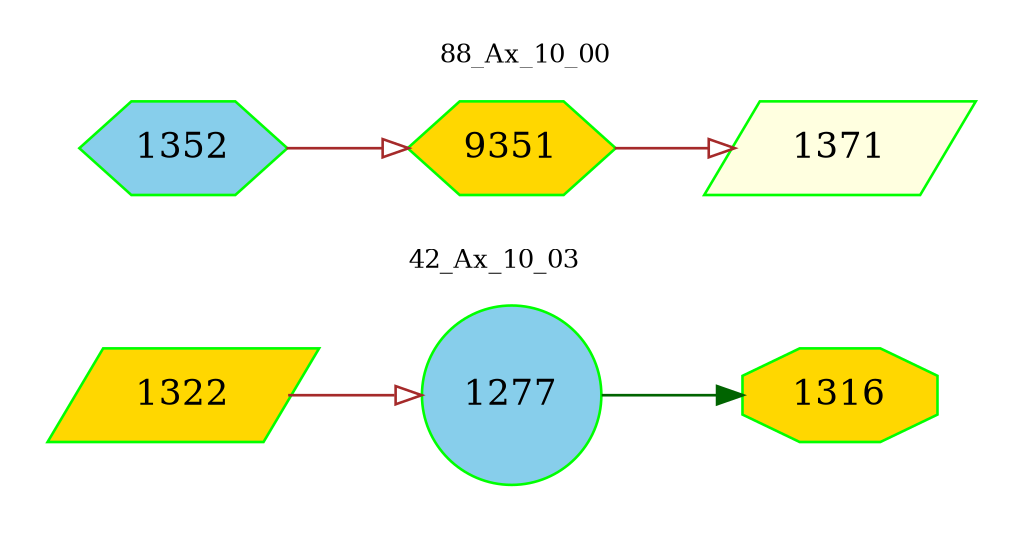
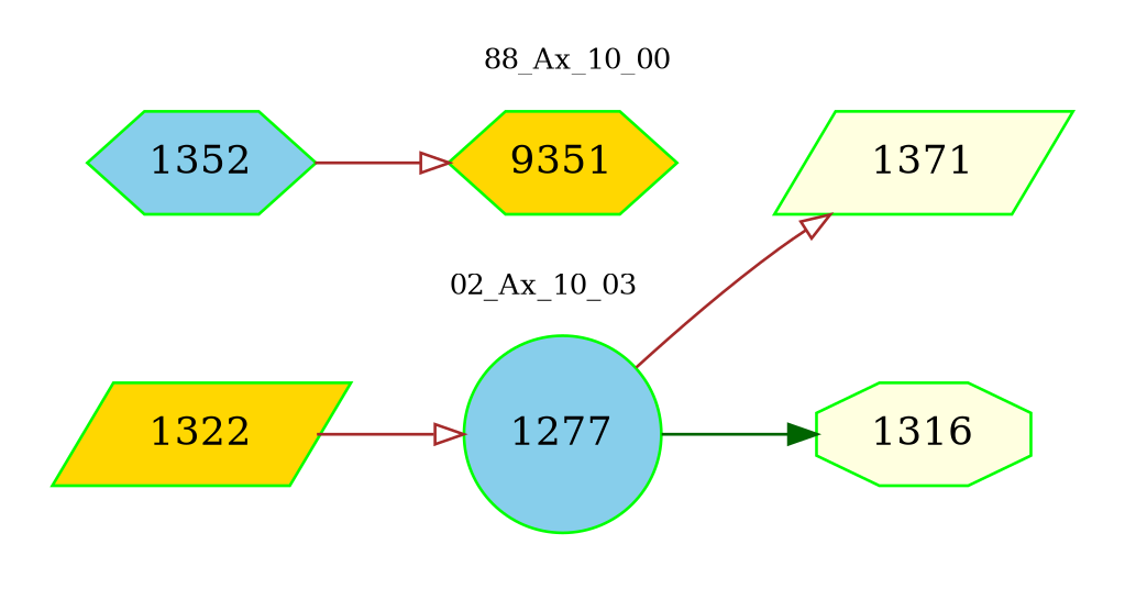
  digraph {
    rankdir=LR
    node [color=green fillcolor=skyblue shape=hexagon style=filled]
    edge [arrowhead=onormal color=brown]
    n1 [label=1352]
    n2 [fillcolor=gold label=9351]
    n3 [fillcolor=lightyellow label=1371 shape=parallelogram]
    n4 [fillcolor=gold label=1322 shape=parallelogram]
    n5 [label=1277 shape=circle]
-   n6 [fillcolor=gold label=1316 shape=octagon]
+   n6 [fillcolor=lightyellow label=1316 shape=octagon]
    subgraph cluster_1 {
      color=white
      fontsize=10
      label="88_Ax_10_00"
      n1
      n2
      n3
    }
    subgraph cluster_2 {
      color=white
      fontsize=10
-     label="42_Ax_10_03"
+     label="02_Ax_10_03"
      n4
      n5
      n6
    }
    n1 -> n2
-   n2 -> n3
+   n5 -> n3
    n4 -> n5
    n5 -> n6 [arrowhead=normal color=darkgreen]
  }
